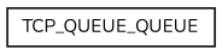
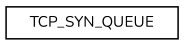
  digraph {
    rankdir=TB
    fontname=Nunito
-   n1 [color=black fillcolor=white fontname=Nunito fontsize=10 height=0.2 label=TCP_QUEUE_QUEUE shape=record style=filled width=0.4]
+   n1 [color=black fillcolor=white fontname=Nunito fontsize=10 height=0.2 label=TCP_SYN_QUEUE shape=record style=filled width=0.4]
  }
